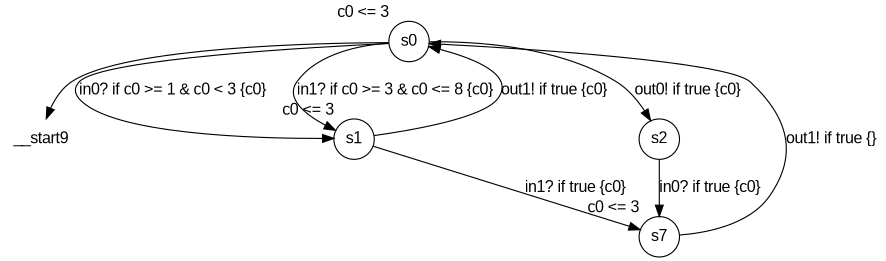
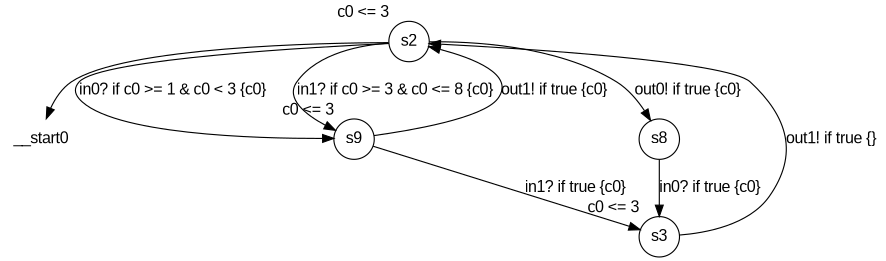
  digraph {
    fontname="Liberation Sans"
    node [fontname="Liberation Sans" shape=circle margin=0 xlabel="c0 <= 3"]
    edge [fontname="Liberation Sans"]
-   __start0 [shape=none label=__start9 margin="" xlabel=""]
-   n2 [label=s0]
-   n3 [label=s1]
-   n4 [label=s2 xlabel=""]
-   n5 [label=s7]
+   __start0 [shape=none margin="" xlabel=""]
+   n2 [label=s2]
+   n3 [label=s9]
+   n4 [label=s8 xlabel=""]
+   n5 [label=s3]
    n2 -> __start0
    n2 -> n3 [label="in0? if c0 >= 1 & c0 < 3 {c0} "]
    n2 -> n3 [label="in1? if c0 >= 3 & c0 <= 8 {c0} "]
    n2 -> n4 [label="out0! if true {c0} "]
    n3 -> n2 [label="out1! if true {c0} "]
    n3 -> n5 [label="in1? if true {c0} "]
    n4 -> n5 [label="in0? if true {c0} "]
    n5 -> n2 [label="out1! if true {} "]
  }
